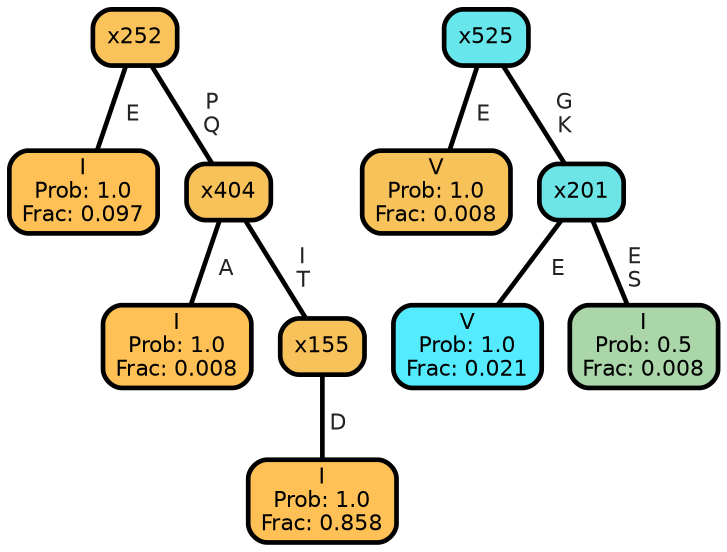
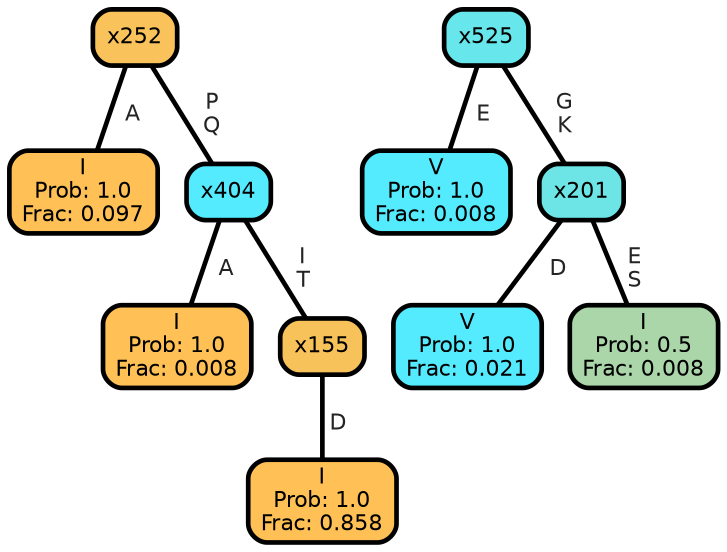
  graph {
    ranksep="0 equally"
    splines=straight
    node [color=black fillcolor="#ffc155" fontcolor=black fontname=helvetica penwidth=3 shape=box style="filled, rounded"]
    edge [color=black fontcolor=grey14 fontname=helvetica fontweight=bold penwidth=3]
    n1 [label="I\nProb: 1.0\nFrac: 0.097"]
    n2 [fillcolor="#f9c25a" label=x252]
-   n3 [fillcolor="#f8c25b" label=x404]
+   n3 [fillcolor="#55ebff" label=x404]
    n4 [label="I\nProb: 1.0\nFrac: 0.008"]
    n5 [fillcolor="#f8c25b" label=x155]
    n6 [label="I\nProb: 1.0\nFrac: 0.858"]
    n7 [fillcolor="#67e6ec" label=x525]
-   n8 [fillcolor="#f8c25b" label="V\nProb: 1.0\nFrac: 0.008"]
+   n8 [fillcolor="#55ebff" label="V\nProb: 1.0\nFrac: 0.008"]
    n9 [fillcolor="#6de5e6" label=x201]
    n10 [fillcolor="#55ebff" label="V\nProb: 1.0\nFrac: 0.021"]
    n11 [fillcolor="#aad6aa" label="I\nProb: 0.5\nFrac: 0.008"]
    subgraph sub_1 {
      rank=same
    }
-   n2 -- n1 [label=" E"]
+   n2 -- n1 [label=" A"]
    n2 -- n3 [label=" P\n Q"]
    n3 -- n4 [label=" A"]
    n3 -- n5 [label=" I\n T"]
    n5 -- n6 [label=" D"]
    n7 -- n8 [label=" E"]
    n7 -- n9 [label=" G\n K"]
-   n9 -- n10 [label=" E"]
+   n9 -- n10 [label=" D"]
    n9 -- n11 [label=" E\n S"]
  }
